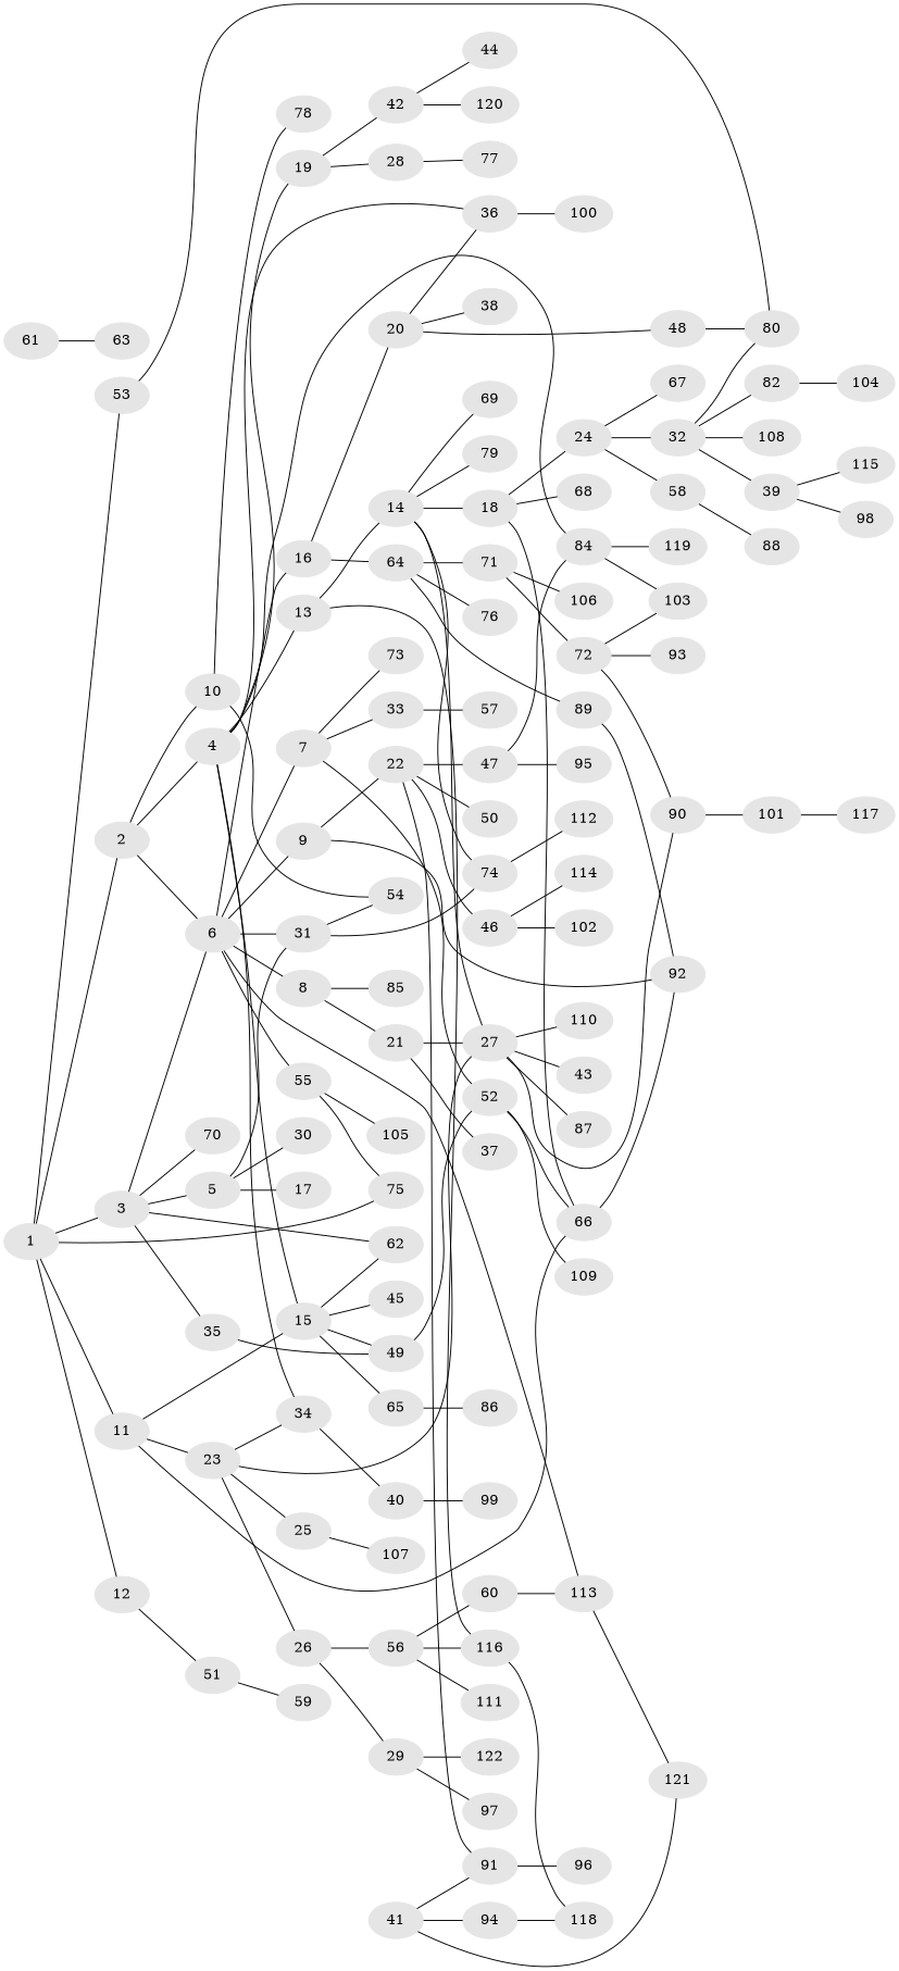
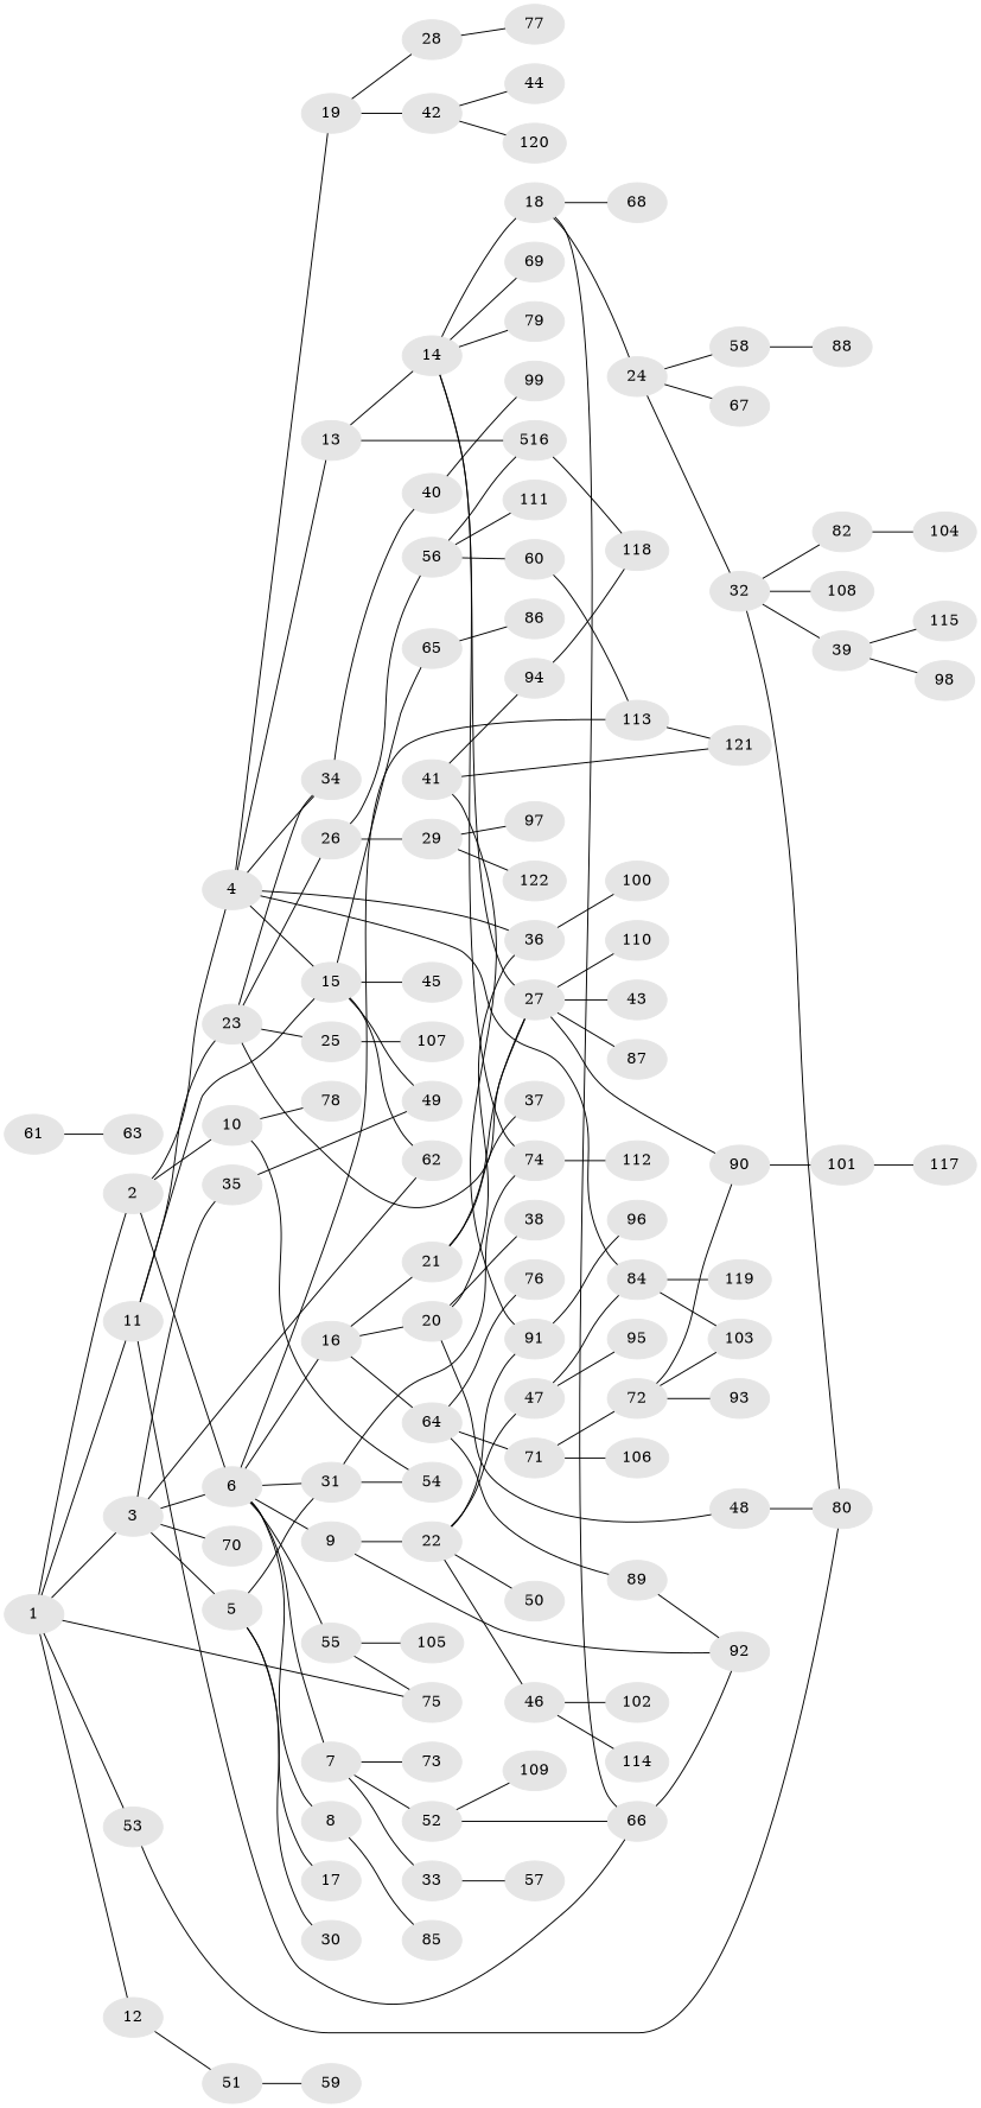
  graph {
    rankdir=LR
    node [color=gray90 style=filled]
    1
    2
    3
    11
    12
    53
    75
    4
    6
    10
    5
    35
    62
    70
    15
    23
    66
    51
    80
    13
    19
    34
    36
    84
    31
    7
    8
    9
    16
    55
    113
    54
    78
    17
    30
    49
    14
-   116
+   116 [label=516]
    45
    65
    28
    42
    40
    100
    103
    119
    74
    33
    52
    73
    85
    22
    92
    20
    21
    64
    105
    121
    57
    109
    46
    47
    50
    91
    27
    25
    26
    61
    63
    59
    18
    69
    79
    118
    24
    68
    43
    87
    90
    110
    112
    86
    38
    48
    37
    71
    76
    89
    32
    58
    67
    77
    44
    120
    41
    94
    102
    114
    95
    107
    29
    56
    39
    82
    108
    88
    97
    122
    60
    111
    101
    98
    115
    104
    99
    96
    72
    106
    93
    117
    1 -- 2
    1 -- 3
    1 -- 11
    1 -- 12
    1 -- 53
    1 -- 75
    2 -- 4
    2 -- 6
    2 -- 10
    3 -- 6
    3 -- 5
    3 -- 35
    3 -- 62
    3 -- 70
    11 -- 15
    11 -- 23
    11 -- 66
    12 -- 51
    53 -- 80
    4 -- 15
    4 -- 13
    4 -- 19
    4 -- 34
    4 -- 36
    4 -- 84
    6 -- 31
    6 -- 7
    6 -- 8
    6 -- 9
    6 -- 16
    6 -- 55
    6 -- 113
    10 -- 54
    10 -- 78
    5 -- 31
    5 -- 17
    5 -- 30
    35 -- 49
    15 -- 62
    15 -- 49
    15 -- 45
    15 -- 65
    23 -- 34
    23 -- 27
    23 -- 25
    23 -- 26
    66 -- 92
    51 -- 59
    13 -- 14
    13 -- 116
    19 -- 28
    19 -- 42
    34 -- 40
    36 -- 100
    84 -- 103
    84 -- 119
    31 -- 54
    31 -- 74
    7 -- 33
    7 -- 52
    7 -- 73
    8 -- 85
    9 -- 22
    9 -- 92
    16 -- 20
-   8 -- 21
+   16 -- 21
    16 -- 64
    55 -- 75
    55 -- 105
    113 -- 121
-   49 -- 52
    14 -- 74
    14 -- 27
    14 -- 18
    14 -- 69
    14 -- 79
    116 -- 118
    65 -- 86
    28 -- 77
    42 -- 44
    42 -- 120
    40 -- 99
    74 -- 112
    33 -- 57
    52 -- 66
    52 -- 109
    22 -- 46
    22 -- 47
    22 -- 50
    22 -- 91
    20 -- 36
    20 -- 38
    20 -- 48
    21 -- 27
    21 -- 37
    64 -- 71
    64 -- 76
    64 -- 89
    46 -- 102
    46 -- 114
    47 -- 84
    47 -- 95
    91 -- 96
    27 -- 43
    27 -- 87
    27 -- 90
    27 -- 110
    25 -- 107
    26 -- 29
    26 -- 56
    61 -- 63
    18 -- 66
    18 -- 24
    18 -- 68
    24 -- 32
    24 -- 58
    24 -- 67
    90 -- 101
    48 -- 80
    71 -- 72
    71 -- 106
    89 -- 92
    32 -- 80
    32 -- 39
    32 -- 82
    32 -- 108
    58 -- 88
    41 -- 121
    41 -- 91
    41 -- 94
    94 -- 118
    29 -- 97
    29 -- 122
    56 -- 116
    56 -- 60
    56 -- 111
    39 -- 98
    39 -- 115
    82 -- 104
    60 -- 113
    101 -- 117
    72 -- 103
    72 -- 90
    72 -- 93
  }
